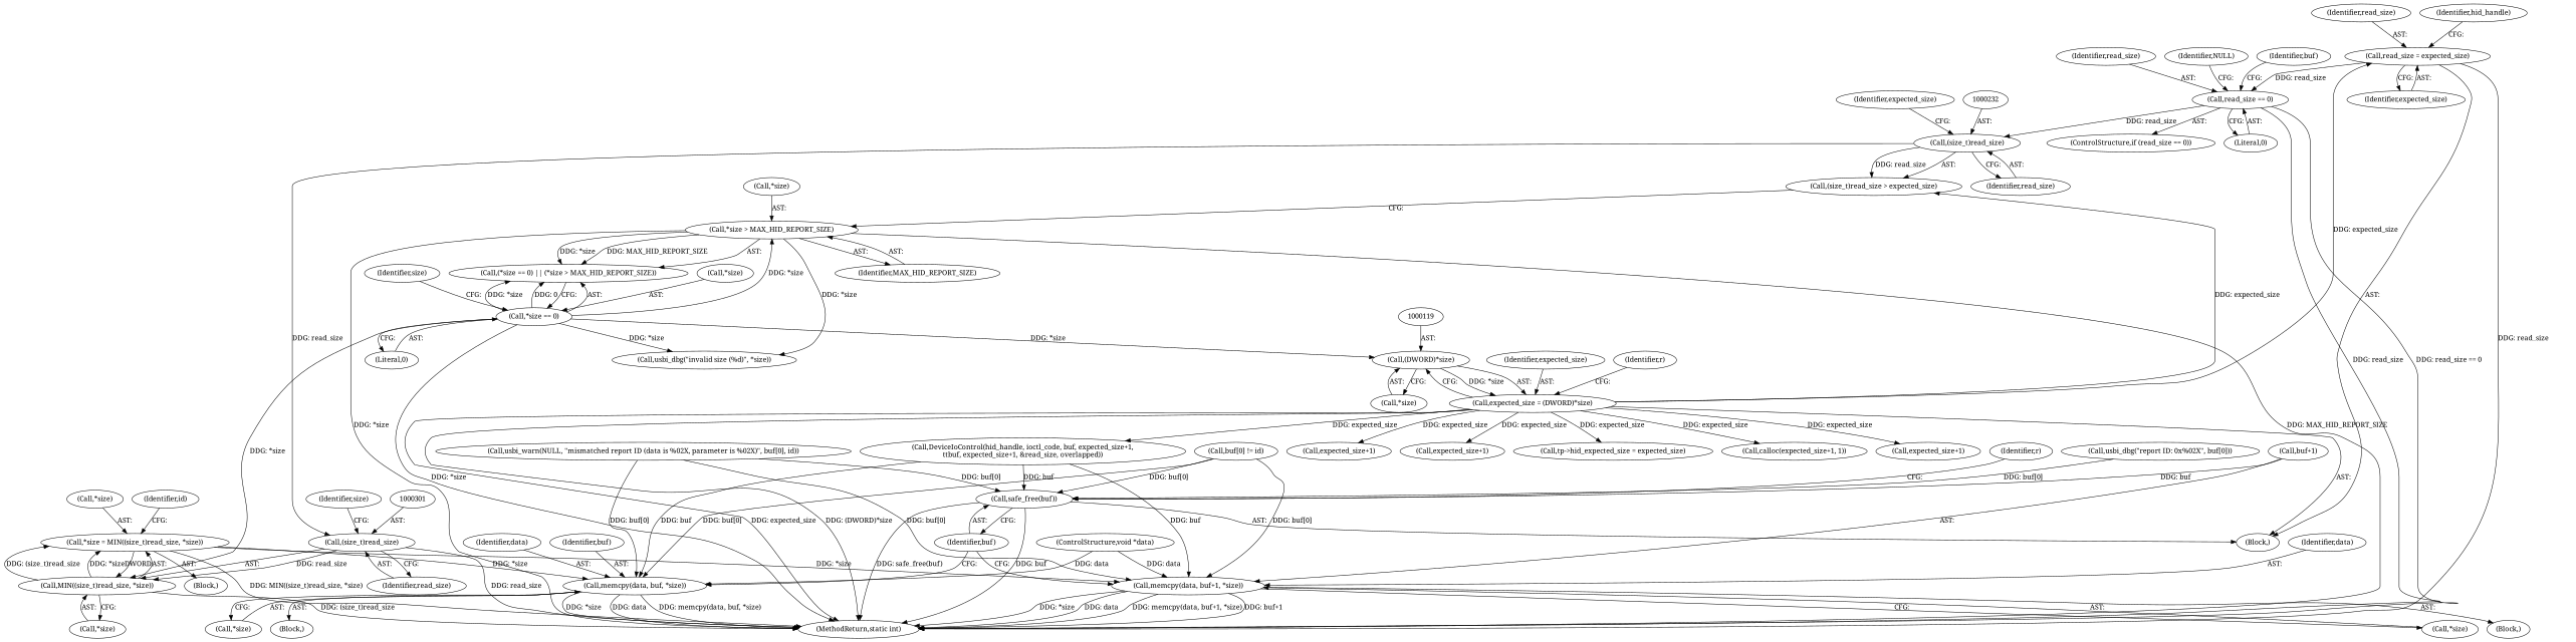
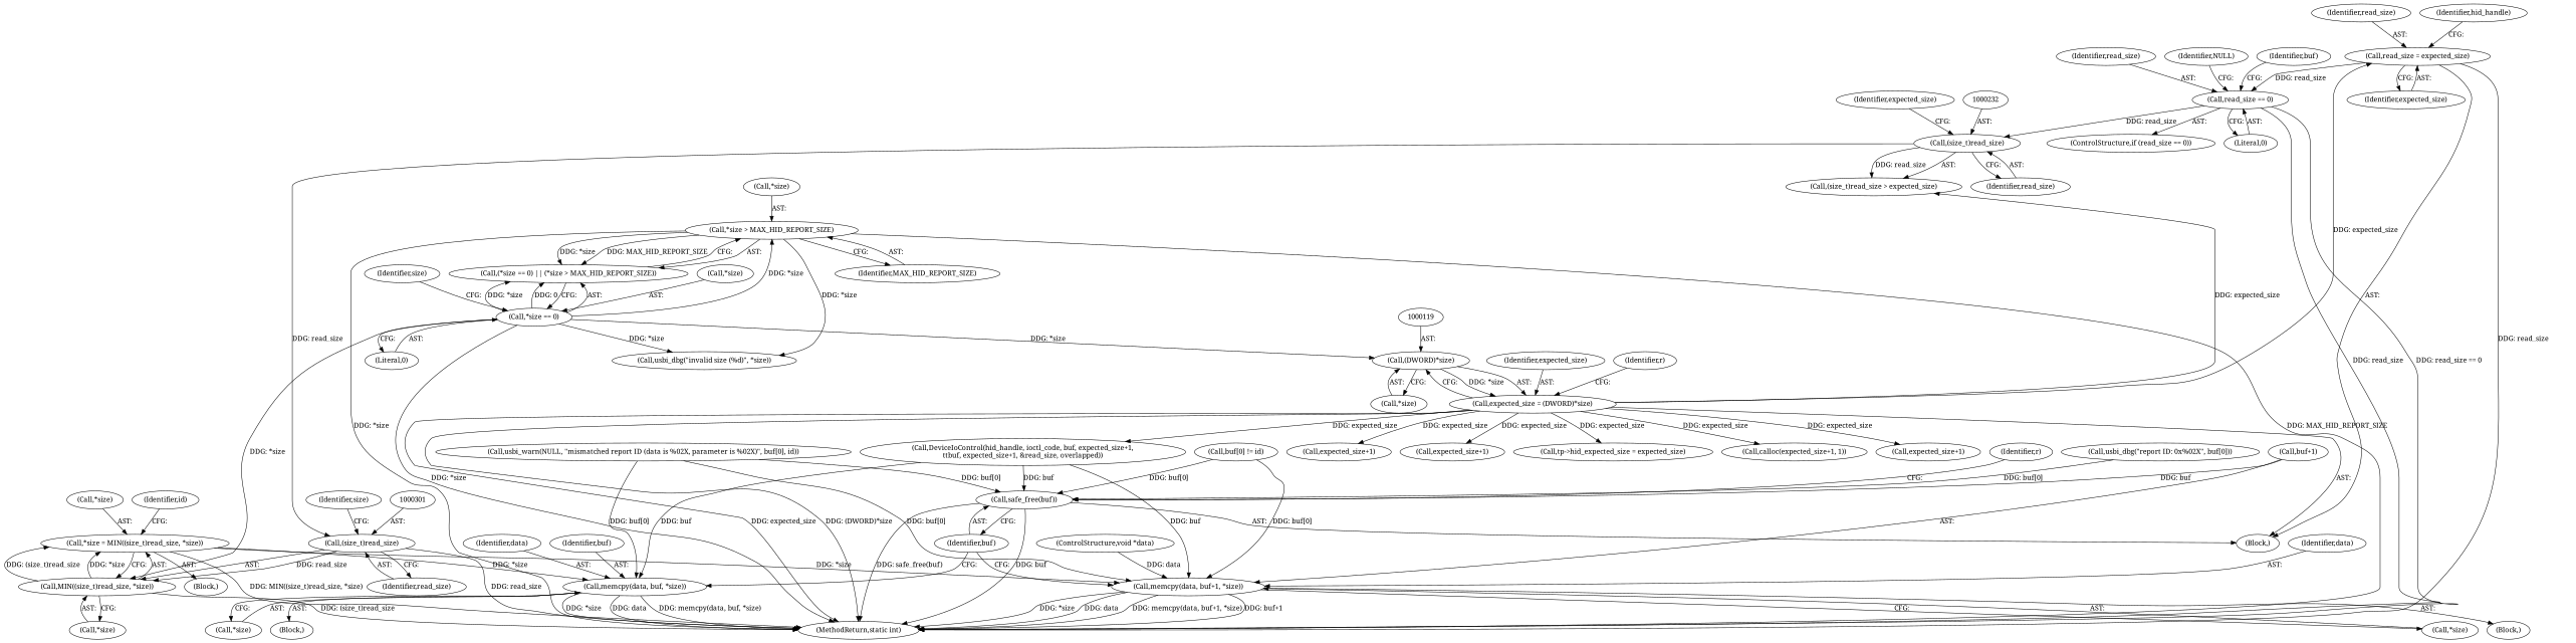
  digraph {
    fontname="Noto Serif"
    node [fontname="Noto Serif"]
    edge [fontname="Noto Serif"]
    n1 [label="(Call,*size = MIN((size_t)read_size, *size))"]
    n2 [label="(Call,MIN((size_t)read_size, *size))"]
    n3 [label="(Call,memcpy(data, buf+1, *size))"]
    n4 [label="(Call,memcpy(data, buf, *size))"]
    n5 [label="(MethodReturn,static int)"]
    n6 [label="(Block,)"]
    n7 [label="(Call,*size)"]
    n8 [label="(Call,*size)"]
    n9 [label="(Block,)"]
    n10 [label="(Call,*size)"]
    n11 [label="(Block,)"]
    n12 [label="(Call,(size_t)read_size)"]
    n13 [label="(Identifier,read_size)"]
    n14 [label="(Call,(size_t)read_size)"]
    n15 [label="(Identifier,read_size)"]
    n16 [label="(Call,(size_t)read_size > expected_size)"]
    n17 [label="(Call,read_size == 0)"]
    n18 [label="(ControlStructure,if (read_size == 0))"]
    n19 [label="(Literal,0)"]
    n20 [label="(Call,read_size = expected_size)"]
    n21 [label="(Block,)"]
    n22 [label="(Identifier,expected_size)"]
    n23 [label="(Call,expected_size = (DWORD)*size)"]
    n24 [label="(Call,(DWORD)*size)"]
    n25 [label="(Call,expected_size+1)"]
    n26 [label="(Call,expected_size+1)"]
    n27 [label="(Call,tp->hid_expected_size = expected_size)"]
    n28 [label="(Call,DeviceIoControl(hid_handle, ioctl_code, buf, expected_size+1,\n\t\tbuf, expected_size+1, &read_size, overlapped))"]
    n29 [label="(Call,calloc(expected_size+1, 1))"]
    n30 [label="(Call,expected_size+1)"]
    n31 [label="(Call,*size)"]
    n32 [label="(Call,safe_free(buf))"]
    n33 [label="(Call,*size == 0)"]
    n34 [label="(Call,*size > MAX_HID_REPORT_SIZE)"]
    n35 [label="(Call,(*size == 0) || (*size > MAX_HID_REPORT_SIZE))"]
    n36 [label="(Call,usbi_dbg(\"invalid size (%d)\", *size))"]
    n37 [label="(Literal,0)"]
    n38 [label="(Identifier,MAX_HID_REPORT_SIZE)"]
    n39 [label="(Identifier,buf)"]
    n40 [label="(Call,buf[0] != id)"]
    n41 [label="(Identifier,size)"]
    n42 [label="(Identifier,buf)"]
    n43 [label="(Identifier,expected_size)"]
    n44 [label="(Identifier,size)"]
    n45 [label="(Call,buf+1)"]
    n46 [label="(Call,usbi_warn(NULL, \"mismatched report ID (data is %02X, parameter is %02X)\", buf[0], id))"]
    n47 [label="(Identifier,data)"]
    n48 [label="(Call,*size)"]
    n49 [label="(Identifier,id)"]
    n50 [label="(Identifier,r)"]
    n51 [label="(Call,*size)"]
    n52 [label="(Identifier,data)"]
    n53 [label="(Identifier,r)"]
    n54 [label="(Call,usbi_dbg(\"report ID: 0x%02X\", buf[0]))"]
    n55 [label="(Identifier,read_size)"]
    n56 [label="(Identifier,read_size)"]
    n57 [label="(Identifier,NULL)"]
    n58 [label="(Identifier,hid_handle)"]
    n59 [label="(Call,*size)"]
    n60 [label="(Identifier,buf)"]
    n61 [label="(Identifier,expected_size)"]
    n62 [label="(ControlStructure,void *data)"]
    1000301
    n64 [label=1000232]
    1000119
-   n1 -> n2 [label="DWORD: "]
+   n1 -> n2 [label="CFG: "]
    n1 -> n3 [label="DDG: *size"]
    n1 -> n4 [label="DDG: *size"]
    n1 -> n5 [label="DDG: MIN((size_t)read_size, *size)"]
    n1 -> n6 [label="AST: "]
    n2 -> n1 [label="AST: "]
    n2 -> n1 [label="DDG: (size_t)read_size"]
    n2 -> n1 [label="DDG: *size"]
    n2 -> n5 [label="DDG: (size_t)read_size"]
    n2 -> n7 [label="CFG: "]
    n3 -> n5 [label="DDG: memcpy(data, buf+1, *size)"]
    n3 -> n5 [label="DDG: buf+1"]
    n3 -> n5 [label="DDG: *size"]
    n3 -> n5 [label="DDG: data"]
    n3 -> n8 [label="CFG: "]
    n3 -> n9 [label="AST: "]
    n4 -> n5 [label="DDG: memcpy(data, buf, *size)"]
    n4 -> n5 [label="DDG: *size"]
    n4 -> n5 [label="DDG: data"]
    n4 -> n10 [label="CFG: "]
    n4 -> n11 [label="AST: "]
    n7 -> n2 [label="AST: "]
    n8 -> n3 [label="AST: "]
    n10 -> n4 [label="AST: "]
    n12 -> n2 [label="AST: "]
    n12 -> n2 [label="DDG: read_size"]
    n12 -> n5 [label="DDG: read_size"]
    n12 -> n13 [label="CFG: "]
    n13 -> n12 [label="AST: "]
    n14 -> n12 [label="DDG: read_size"]
    n14 -> n15 [label="CFG: "]
    n14 -> n16 [label="AST: "]
    n14 -> n16 [label="DDG: read_size"]
    n15 -> n14 [label="AST: "]
    n17 -> n5 [label="DDG: read_size"]
    n17 -> n5 [label="DDG: read_size == 0"]
    n17 -> n14 [label="DDG: read_size"]
    n17 -> n18 [label="AST: "]
    n17 -> n19 [label="CFG: "]
    n19 -> n17 [label="AST: "]
    n20 -> n5 [label="DDG: read_size"]
    n20 -> n17 [label="DDG: read_size"]
    n20 -> n21 [label="AST: "]
    n20 -> n22 [label="CFG: "]
    n22 -> n20 [label="AST: "]
    n23 -> n5 [label="DDG: expected_size"]
    n23 -> n5 [label="DDG: (DWORD)*size"]
    n23 -> n16 [label="DDG: expected_size"]
    n23 -> n20 [label="DDG: expected_size"]
    n23 -> n21 [label="AST: "]
    n23 -> n24 [label="CFG: "]
    n23 -> n25 [label="DDG: expected_size"]
    n23 -> n26 [label="DDG: expected_size"]
    n23 -> n27 [label="DDG: expected_size"]
    n23 -> n28 [label="DDG: expected_size"]
    n23 -> n29 [label="DDG: expected_size"]
    n23 -> n30 [label="DDG: expected_size"]
    n24 -> n23 [label="AST: "]
    n24 -> n23 [label="DDG: *size"]
    n24 -> n31 [label="CFG: "]
    n28 -> n3 [label="DDG: buf"]
    n28 -> n4 [label="DDG: buf"]
    n28 -> n32 [label="DDG: buf"]
    n31 -> n24 [label="AST: "]
    n32 -> n5 [label="DDG: safe_free(buf)"]
    n32 -> n5 [label="DDG: buf"]
    n32 -> n21 [label="AST: "]
    n32 -> n39 [label="CFG: "]
    n33 -> n2 [label="DDG: *size"]
    n33 -> n5 [label="DDG: *size"]
    n33 -> n24 [label="DDG: *size"]
    n33 -> n34 [label="DDG: *size"]
    n33 -> n35 [label="AST: "]
    n33 -> n35 [label="DDG: *size"]
    n33 -> n35 [label="DDG: 0"]
    n33 -> n36 [label="DDG: *size"]
    n33 -> n37 [label="CFG: "]
    n34 -> n5 [label="DDG: *size"]
    n34 -> n5 [label="DDG: MAX_HID_REPORT_SIZE"]
    n34 -> n35 [label="AST: "]
    n34 -> n35 [label="DDG: *size"]
    n34 -> n35 [label="DDG: MAX_HID_REPORT_SIZE"]
    n34 -> n36 [label="DDG: *size"]
-   n34 -> n38 [label="AST: "]
+   n34 -> n38 [label="CFG: "]
    n35 -> n33 [label="CFG: "]
-   n16 -> n34 [label="CFG: "]
+   n35 -> n34 [label="CFG: "]
    n37 -> n33 [label="AST: "]
    n38 -> n34 [label="AST: "]
    n39 -> n3 [label="CFG: "]
    n39 -> n4 [label="CFG: "]
    n39 -> n32 [label="AST: "]
    n40 -> n3 [label="DDG: buf[0]"]
-   n40 -> n4 [label="DDG: buf[0]"]
    n40 -> n32 [label="DDG: buf[0]"]
    n41 -> n33 [label="CFG: "]
    n42 -> n17 [label="CFG: "]
    n43 -> n23 [label="AST: "]
    n44 -> n12 [label="CFG: "]
    n45 -> n3 [label="AST: "]
    n45 -> n32 [label="DDG: buf"]
    n46 -> n3 [label="DDG: buf[0]"]
    n46 -> n4 [label="DDG: buf[0]"]
    n46 -> n32 [label="DDG: buf[0]"]
    n47 -> n3 [label="AST: "]
    n48 -> n1 [label="AST: "]
    n49 -> n1 [label="CFG: "]
    n50 -> n23 [label="CFG: "]
    n51 -> n34 [label="AST: "]
    n52 -> n4 [label="AST: "]
    n53 -> n32 [label="CFG: "]
    n54 -> n32 [label="DDG: buf[0]"]
    n55 -> n20 [label="AST: "]
    n56 -> n17 [label="AST: "]
    n57 -> n17 [label="CFG: "]
    n58 -> n20 [label="CFG: "]
    n59 -> n33 [label="AST: "]
    n60 -> n4 [label="AST: "]
    n61 -> n14 [label="CFG: "]
    n62 -> n3 [label="DDG: data"]
-   n62 -> n4 [label="DDG: data"]
    1000301 -> n12 [label="AST: "]
    n64 -> n14 [label="AST: "]
    1000119 -> n24 [label="AST: "]
  }
